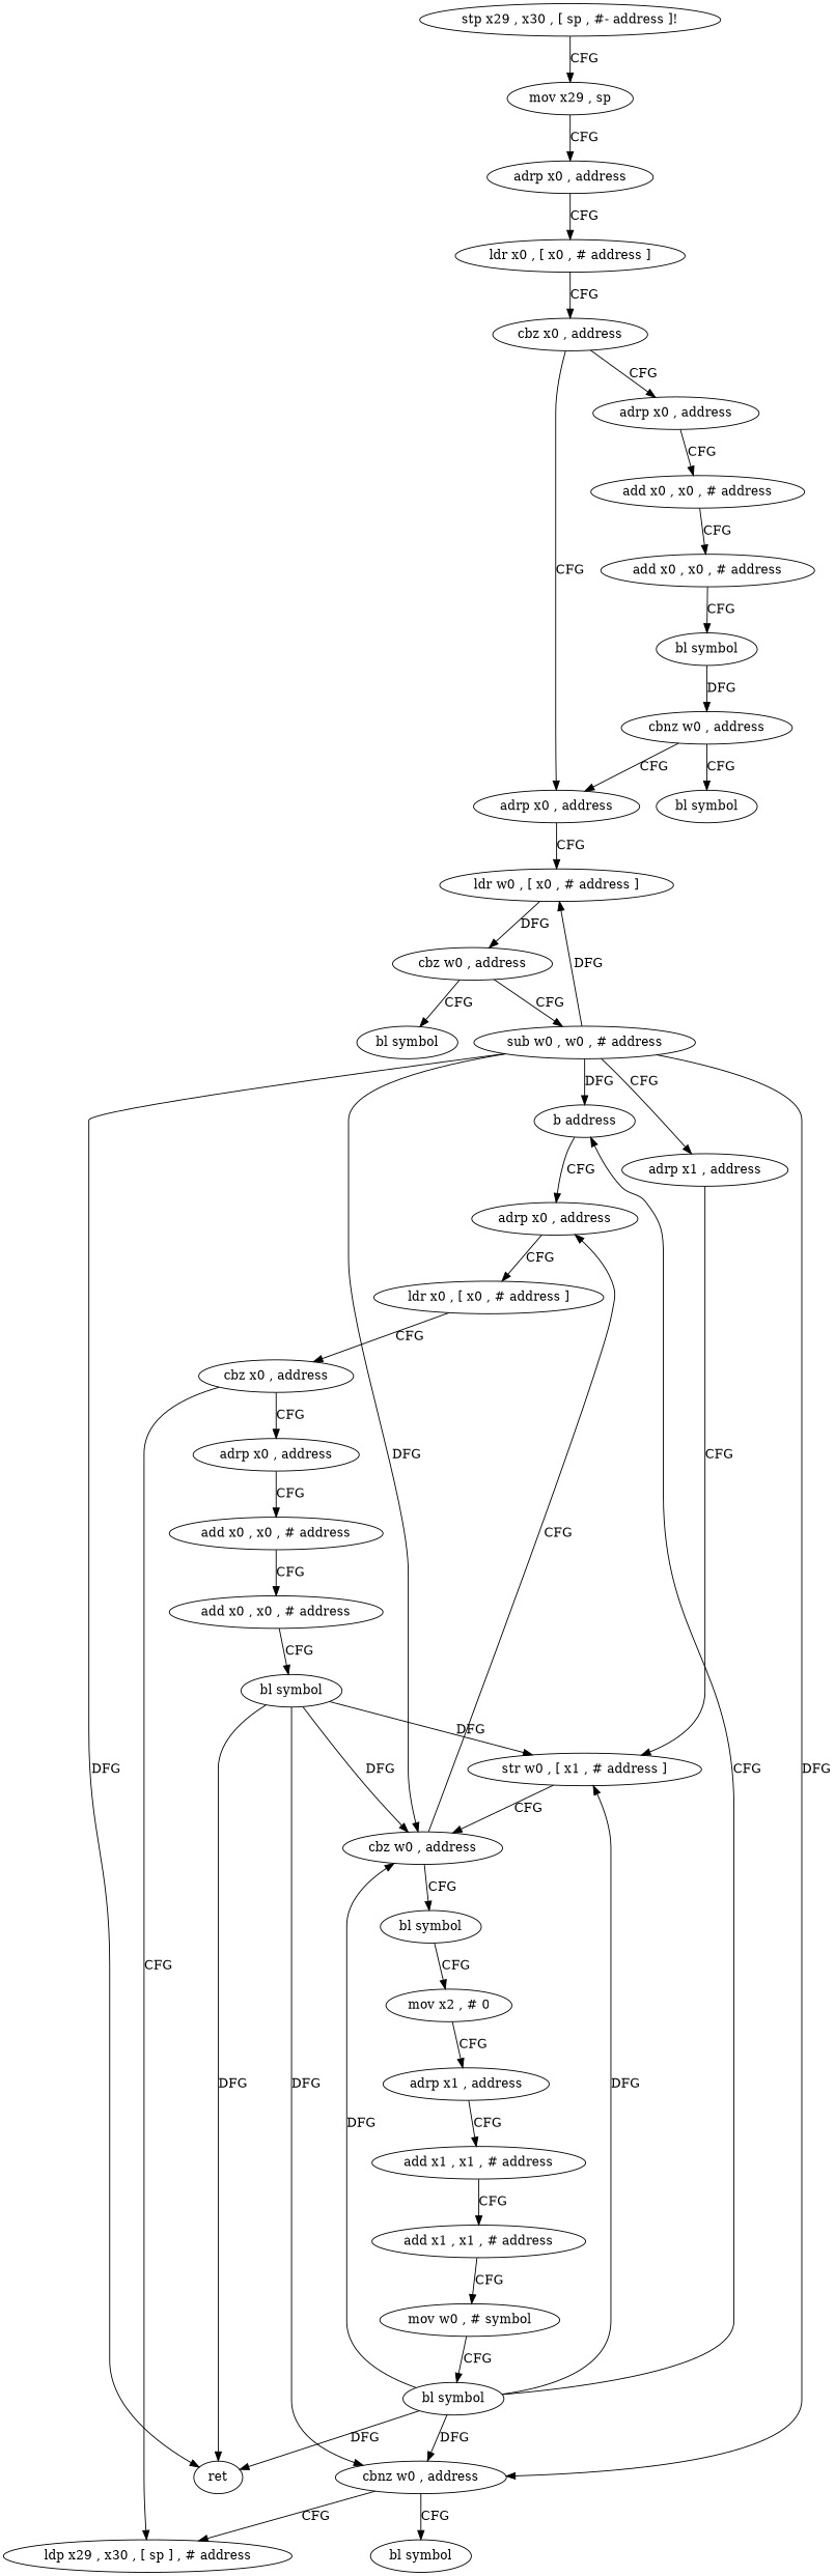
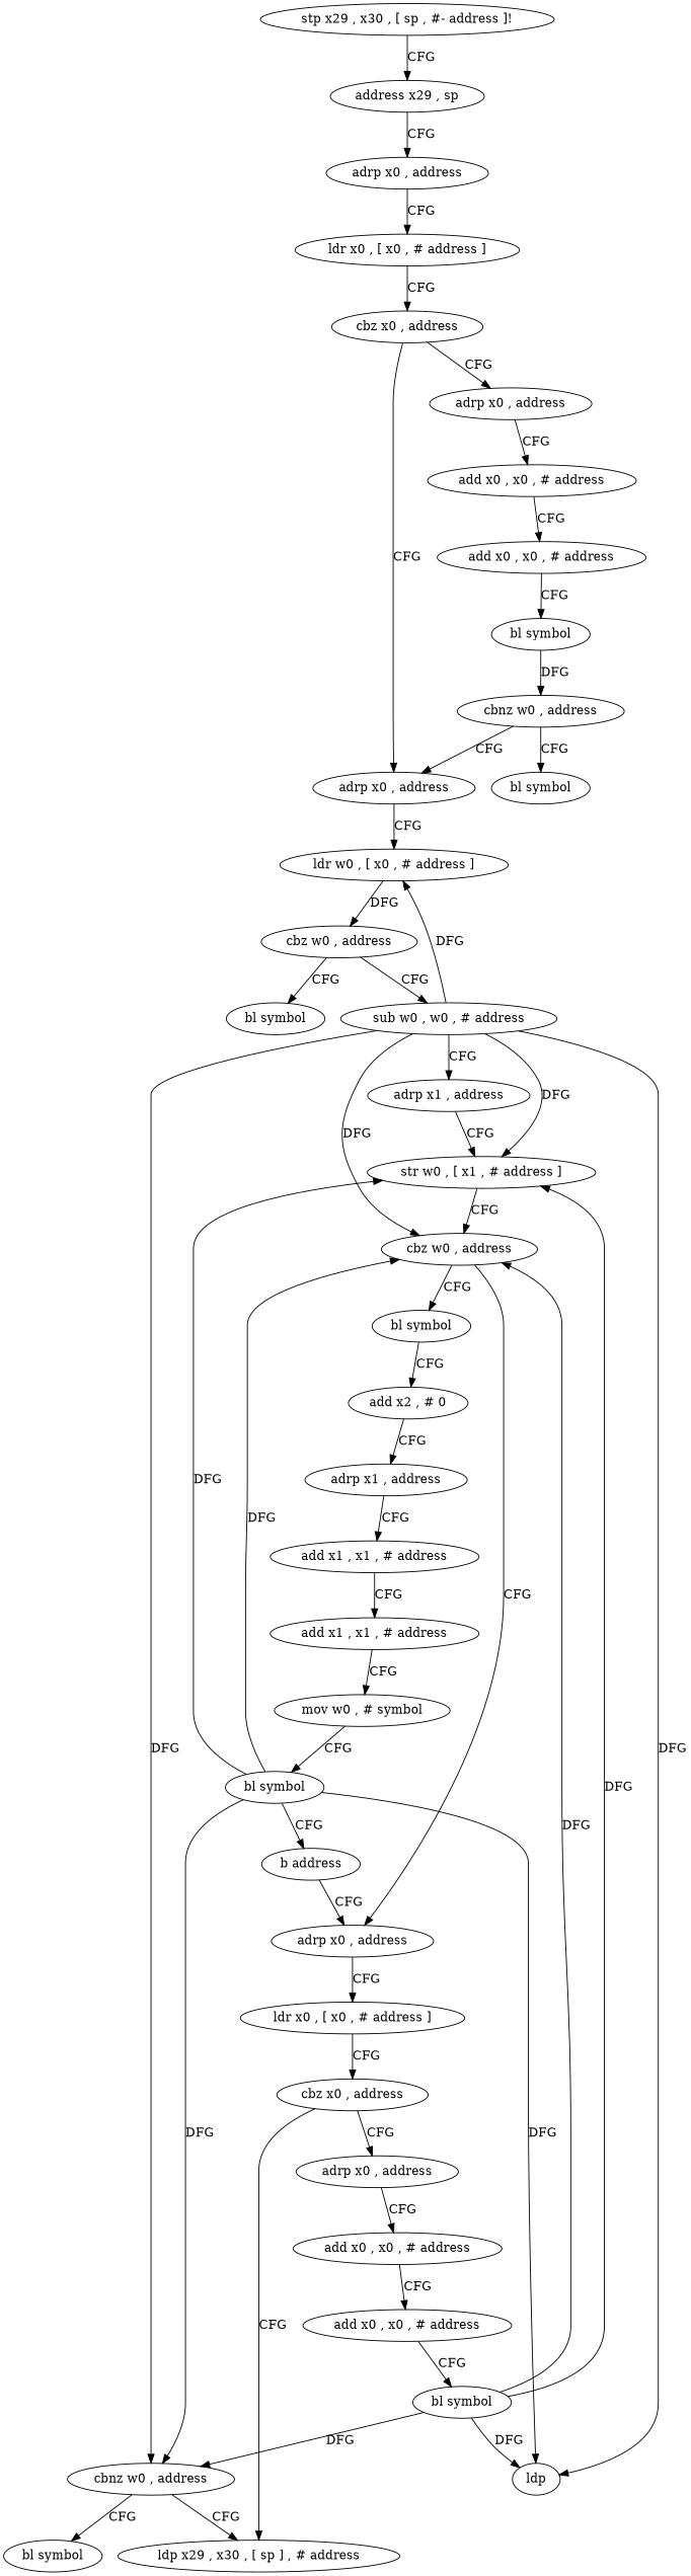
  digraph {
    n1 [label="stp x29 , x30 , [ sp , #- address ]!"]
-   n2 [label="mov x29 , sp"]
+   n2 [label="address x29 , sp"]
    n3 [label="adrp x0 , address"]
    n4 [label="ldr x0 , [ x0 , # address ]"]
    n5 [label="cbz x0 , address"]
    n6 [label="adrp x0 , address"]
    n7 [label="adrp x0 , address"]
    n8 [label="ldr w0 , [ x0 , # address ]"]
    n9 [label="add x0 , x0 , # address"]
    n10 [label="cbz w0 , address"]
    n11 [label="add x0 , x0 , # address"]
    n12 [label="sub w0 , w0 , # address"]
    n13 [label="bl symbol"]
    n14 [label="adrp x1 , address"]
    n15 [label="str w0 , [ x1 , # address ]"]
    n16 [label="cbz w0 , address"]
-   n17 [label=ret]
+   n17 [label=ldp]
    n18 [label="cbnz w0 , address"]
    n19 [label="bl symbol"]
    n20 [label="adrp x0 , address"]
    n21 [label="ldp x29 , x30 , [ sp ] , # address"]
    n22 [label="bl symbol"]
    n23 [label="bl symbol"]
    n24 [label="cbnz w0 , address"]
    n25 [label="bl symbol"]
-   n26 [label="mov x2 , # 0"]
+   n26 [label="add x2 , # 0"]
    n27 [label="ldr x0 , [ x0 , # address ]"]
    n28 [label="adrp x1 , address"]
    n29 [label="cbz x0 , address"]
    n30 [label="add x1 , x1 , # address"]
    n31 [label="add x1 , x1 , # address"]
    n32 [label="mov w0 , # symbol"]
    n33 [label="bl symbol"]
    n34 [label="b address"]
    n35 [label="adrp x0 , address"]
    n36 [label="add x0 , x0 , # address"]
    n37 [label="add x0 , x0 , # address"]
    n38 [label="bl symbol"]
    n1 -> n2 [label=CFG]
    n2 -> n3 [label=CFG]
    n3 -> n4 [label=CFG]
    n4 -> n5 [label=CFG]
    n5 -> n6 [label=CFG]
    n5 -> n7 [label=CFG]
    n6 -> n8 [label=CFG]
    n7 -> n9 [label=CFG]
    n8 -> n10 [label=DFG]
    n9 -> n11 [label=CFG]
    n10 -> n12 [label=CFG]
    n10 -> n13 [label=CFG]
    n11 -> n23 [label=CFG]
    n12 -> n8 [label=DFG]
    n12 -> n14 [label=CFG]
-   n12 -> n34 [label=DFG]
+   n12 -> n15 [label=DFG]
    n12 -> n16 [label=DFG]
    n12 -> n17 [label=DFG]
    n12 -> n18 [label=DFG]
    n14 -> n15 [label=CFG]
    n15 -> n16 [label=CFG]
    n16 -> n19 [label=CFG]
    n16 -> n20 [label=CFG]
    n18 -> n21 [label=CFG]
    n18 -> n22 [label=CFG]
    n19 -> n26 [label=CFG]
    n20 -> n27 [label=CFG]
    n23 -> n24 [label=DFG]
    n24 -> n6 [label=CFG]
    n24 -> n25 [label=CFG]
    n26 -> n28 [label=CFG]
    n27 -> n29 [label=CFG]
    n28 -> n30 [label=CFG]
    n29 -> n21 [label=CFG]
    n29 -> n35 [label=CFG]
    n30 -> n31 [label=CFG]
    n31 -> n32 [label=CFG]
    n32 -> n33 [label=CFG]
    n33 -> n15 [label=DFG]
    n33 -> n16 [label=DFG]
    n33 -> n17 [label=DFG]
    n33 -> n18 [label=DFG]
    n33 -> n34 [label=CFG]
    n34 -> n20 [label=CFG]
    n35 -> n36 [label=CFG]
    n36 -> n37 [label=CFG]
    n37 -> n38 [label=CFG]
    n38 -> n15 [label=DFG]
    n38 -> n16 [label=DFG]
    n38 -> n17 [label=DFG]
    n38 -> n18 [label=DFG]
  }
